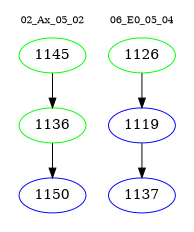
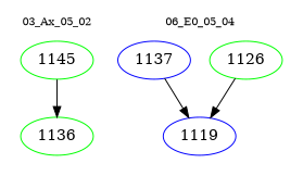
  digraph {
    node [color=green]
    edge [color=black]
    n1 [label=1145]
    n2 [label=1136]
-   n3 [color=blue label=1150]
    n4 [label=1126]
    n5 [color=blue label=1119]
    n6 [color=blue label=1137]
    subgraph cluster_1 {
      color=white
      fontsize=10
-     label="02_Ax_05_02"
+     label="03_Ax_05_02"
      n1
      n2
-     n3
    }
    subgraph cluster_2 {
      color=white
      fontsize=10
      label="06_E0_05_04"
      n4
      n5
      n6
    }
    n1 -> n2
-   n2 -> n3
    n4 -> n5
-   n5 -> n6
+   n6 -> n5
  }
